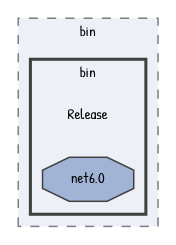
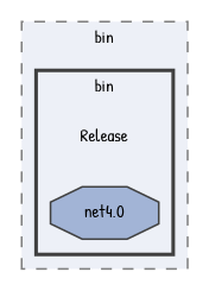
  digraph {
    compound=true
    rankdir=LR
    fontname="Patrick Hand"
    node [fontname="Patrick Hand" fontsize=10]
    n1 [height=0.2 label=Release shape=plaintext width=0.4]
-   n2 [color=grey25 fillcolor="#a2b4d6" height=0.2 label="net6.0" shape=octagon style=filled width=0.4]
+   n2 [color=grey25 fillcolor="#a2b4d6" height=0.2 label="net4.0" shape=octagon style=filled width=0.4]
    subgraph cluster_1 {
      bgcolor="#edf0f7"
      fontsize=10
      label=bin
      pencolor=grey50
      style="filled,dashed"
      subgraph cluster_2 {
        bgcolor="#edf0f7"
        fontsize=10
        pencolor=grey25
        style="filled,bold"
        n1
        n2
      }
    }
  }
